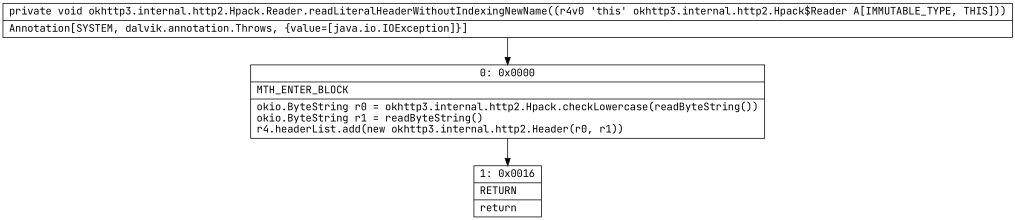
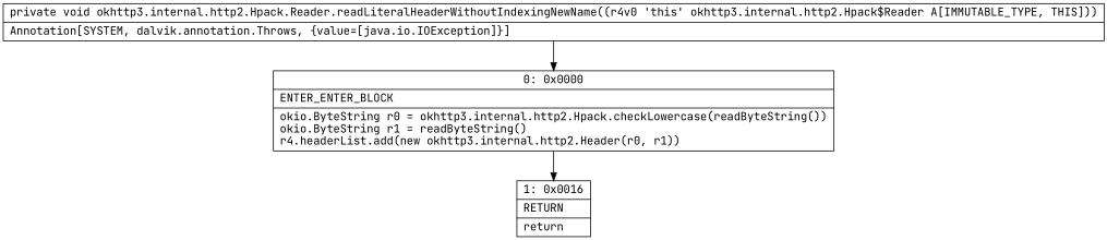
  digraph {
    fontname="JetBrains Mono"
    node [shape=record fontname="JetBrains Mono"]
    edge [fontname="JetBrains Mono"]
-   n1 [label="{0\:\ 0x0000|MTH_ENTER_BLOCK\l|okio.ByteString r0 = okhttp3.internal.http2.Hpack.checkLowercase(readByteString())\lokio.ByteString r1 = readByteString()\lr4.headerList.add(new okhttp3.internal.http2.Header(r0, r1))\l}"]
+   n1 [label="{0\:\ 0x0000|ENTER_ENTER_BLOCK\l|okio.ByteString r0 = okhttp3.internal.http2.Hpack.checkLowercase(readByteString())\lokio.ByteString r1 = readByteString()\lr4.headerList.add(new okhttp3.internal.http2.Header(r0, r1))\l}"]
    n2 [label="{1\:\ 0x0016|RETURN\l|return\l}"]
    n3 [label="{private void okhttp3.internal.http2.Hpack.Reader.readLiteralHeaderWithoutIndexingNewName((r4v0 'this' okhttp3.internal.http2.Hpack$Reader A[IMMUTABLE_TYPE, THIS]))  | Annotation[SYSTEM, dalvik.annotation.Throws, \{value=[java.io.IOException]\}]\l}"]
    n1 -> n2
    n3 -> n1
  }
